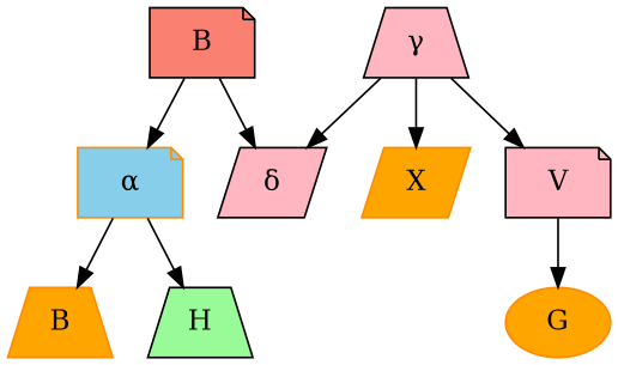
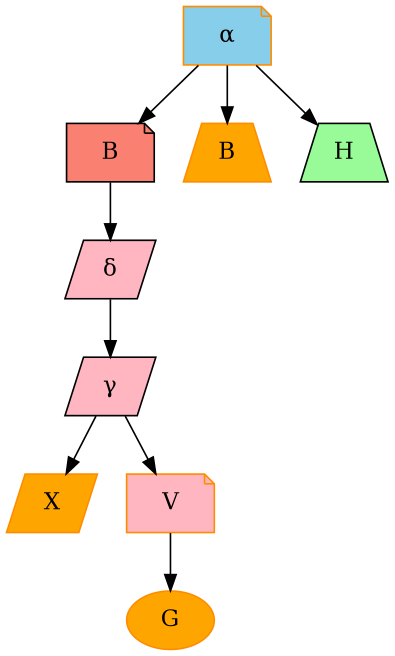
  digraph {
    node [color=black fillcolor=lightpink shape=note style=filled]
    n1 [fillcolor=salmon label="Β"]
    n2 [color=darkorange fillcolor=skyblue label="α"]
    n3 [label="δ" shape=parallelogram]
    B [color=darkorange fillcolor=orange shape=trapezium]
    H [fillcolor=palegreen shape=trapezium]
-   n6 [label="γ" shape=trapezium]
+   n6 [label="γ" shape=parallelogram]
    X [color=darkorange fillcolor=orange shape=parallelogram]
-   V
+   V [color=darkorange]
    G [color=darkorange fillcolor=orange shape=ellipse]
-   n1 -> n2
+   n2 -> n1
    n1 -> n3
    n2 -> B
    n2 -> H
-   n6 -> n3
+   n3 -> n6
    n6 -> X
    n6 -> V
    V -> G
  }
